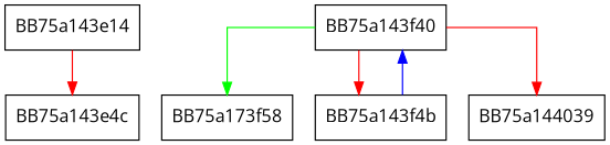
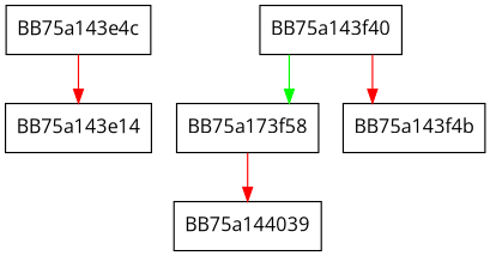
  digraph {
    fontname="Open Sans"
    splines=ortho
    node [fontname="Open Sans" shape=box]
    edge [color=red fontname="Open Sans"]
    BB75a143e14
    BB75a143e4c
    n3 [label=BB75a173f58]
    BB75a143f40
    BB75a143f4b
    BB75a144039
-   BB75a143e14 -> BB75a143e4c
-   BB75a143f40 -> BB75a144039
+   BB75a143e4c -> BB75a143e14
+   n3 -> BB75a144039
    BB75a143f40 -> n3 [color=green]
    BB75a143f40 -> BB75a143f4b
-   BB75a143f4b -> BB75a143f40 [color=blue]
  }
